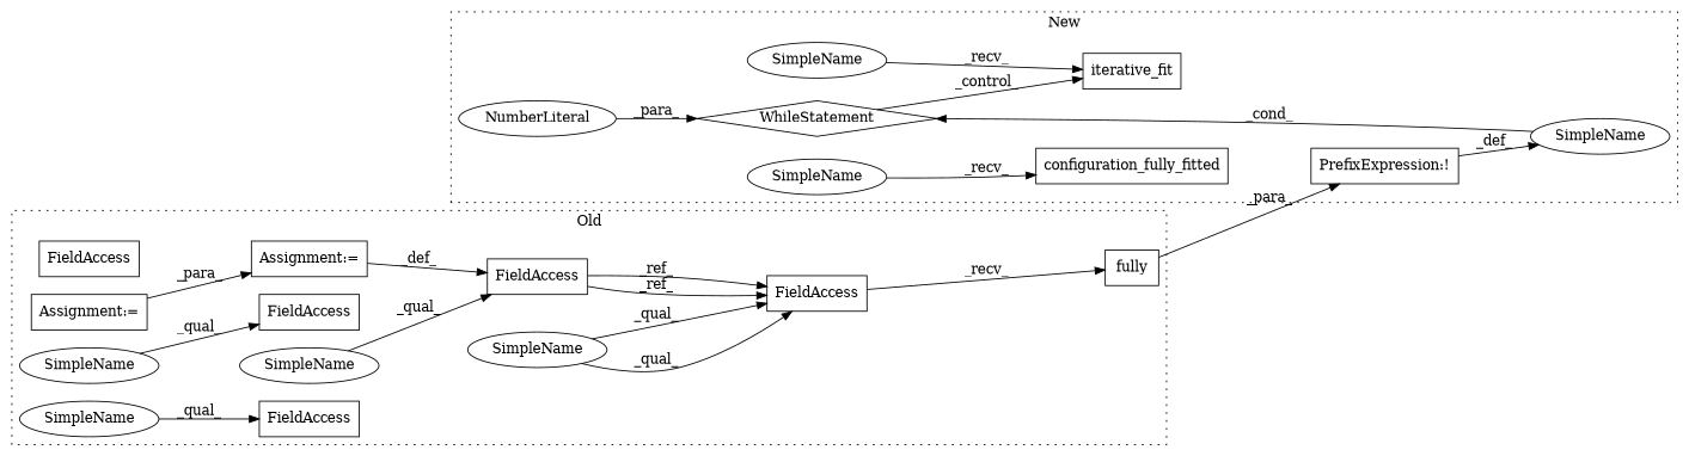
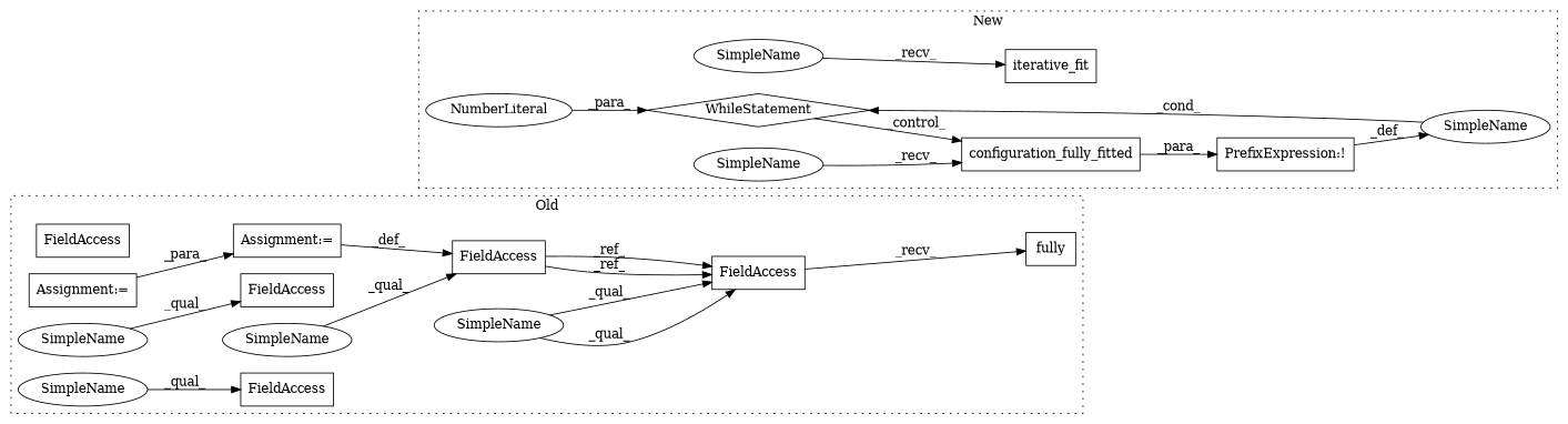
  digraph {
    fontname="DejaVu Serif"
    rankdir=LR
    node [a=42 fontname="DejaVu Serif" l=4 s=1938 shape=box]
    edge [fontname="DejaVu Serif"]
    n1 [a=32 l="4,1" label=fully s="1953,1960"]
    n2 [a=22 l=14 label=FieldAccess s=1728]
    n3 [a=22 l=14 label=FieldAccess]
    n4 [a=7 l=1 label="Assignment:=" s=1702]
    n5 [a=22 l=18 label=FieldAccess s=1422]
    n6 [a=22 l=12 label=FieldAccess s=1767]
    n7 [a=7 l=1 label="Assignment:=" s=1742]
    n8 [label=SimpleName s=1767 shape=ellipse]
    n9 [label=SimpleName s=1728 shape=ellipse]
    n10 [label=SimpleName s=1422 shape=ellipse]
    n11 [label=SimpleName shape=ellipse]
    n12 [a=22 l=14 label=FieldAccess]
    n13 [a=32 l="14,1" label=iterative_fit s="1444,1463"]
    n14 [a=38 l=1 label="PrefixExpression:!" s=1395]
    n15 [a=34 l=1 label=NumberLiteral s=1462 shape=ellipse]
    n16 [a=32 l=28 label=configuration_fully_fitted s=1401]
    n17 [label=SimpleName shape=ellipse l="" s=""]
    n18 [a=61 l="7,2" label=WhileStatement s="1388,1429" shape=diamond]
    n19 [label=SimpleName s=1396 shape=ellipse]
    n20 [label=SimpleName s=1439 shape=ellipse]
    subgraph cluster_1 {
      label=Old
      style=dotted
      n1
      n2
      n3
      n4
      n5
      n6
      n7
      n8
      n9
      n10
      n11
      n12
    }
    subgraph cluster_2 {
      label=New
      style=dotted
      n13
      n14
      n15
      n16
      n17
      n18
      n19
      n20
    }
    n2 -> n12 [label=_ref_]
    n2 -> n12 [label=_ref_]
    n4 -> n7 [label=_para_]
    n7 -> n2 [label=_def_]
    n8 -> n6 [label=_qual_]
    n9 -> n2 [label=_qual_]
    n10 -> n5 [label=_qual_]
    n11 -> n12 [label=_qual_]
    n11 -> n12 [label=_qual_]
    n12 -> n1 [label=_recv_]
    n14 -> n17 [label=_def_]
    n15 -> n18 [label=_para_]
-   n1 -> n14 [label=_para_]
+   n16 -> n14 [label=_para_]
    n17 -> n18 [label=_cond_]
-   n18 -> n13 [label=_control_]
+   n18 -> n16 [label=_control_]
    n19 -> n16 [label=_recv_]
    n20 -> n13 [label=_recv_]
  }
